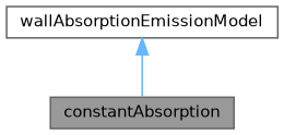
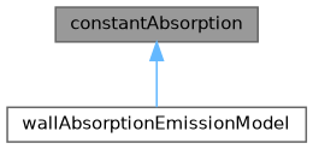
  digraph {
    node [color=gray40 fontname=Helvetica fontsize=10 shape=box style=filled]
    n1 [fillcolor=grey60 fontcolor=black height=0.2 label=constantAbsorption width=0.4]
    n2 [fillcolor=white height=0.2 label=wallAbsorptionEmissionModel width=0.4]
-   n2 -> n1 [color=steelblue1 dir=back fontname=Helvetica fontsize=10 labelfontname=Helvetica labelfontsize=10 style=solid]
+   n1 -> n2 [color=steelblue1 dir=back fontname=Helvetica fontsize=10 labelfontname=Helvetica labelfontsize=10 style=solid]
  }
